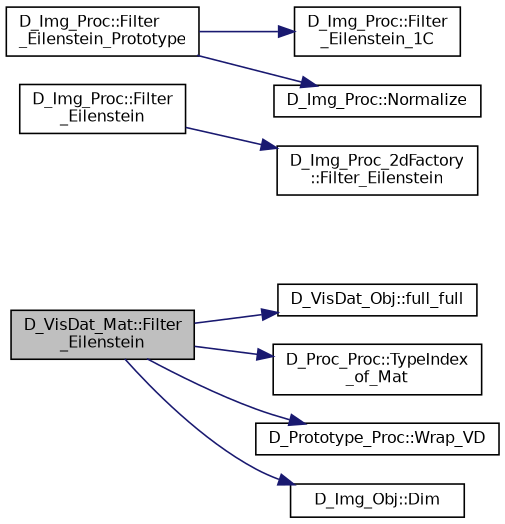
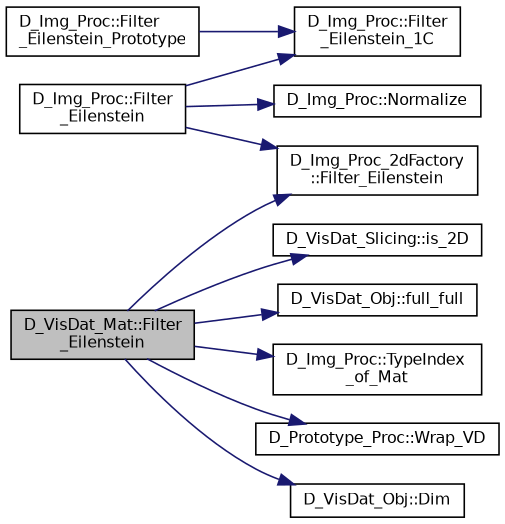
  digraph {
    rankdir=LR
    node [color=black fillcolor=white fontname=Helvetica fontsize=10 shape=record style=filled]
    edge [color=midnightblue fontname=Helvetica fontsize=10 labelfontname=Helvetica labelfontsize=10 style=solid]
    n1 [fillcolor=grey75 fontcolor=black height=0.2 label="D_VisDat_Mat::Filter\l_Eilenstein" width=0.4]
-   n2 [height=0.2 label="D_Img_Obj::Dim" width=0.4]
+   n2 [height=0.2 label="D_VisDat_Obj::Dim" width=0.4]
    n3 [height=0.2 label="D_Img_Proc_2dFactory\l::Filter_Eilenstein" width=0.4]
+   n4 [height=0.2 label="D_VisDat_Slicing::is_2D" width=0.4]
    n5 [height=0.2 label="D_VisDat_Obj::full_full" width=0.4]
-   n6 [height=0.2 label="D_Proc_Proc::TypeIndex\l_of_Mat" width=0.4]
+   n6 [height=0.2 label="D_Img_Proc::TypeIndex\l_of_Mat" width=0.4]
    n7 [height=0.2 label="D_Prototype_Proc::Wrap_VD" width=0.4]
    n8 [height=0.2 label="D_Img_Proc::Filter\l_Eilenstein" width=0.4]
    n9 [height=0.2 label="D_Img_Proc::Filter\l_Eilenstein_1C" width=0.4]
    n10 [height=0.2 label="D_Img_Proc::Filter\l_Eilenstein_Prototype" width=0.4]
    n11 [height=0.2 label="D_Img_Proc::Normalize" width=0.4]
    n1 -> n2
+   n1 -> n3
+   n1 -> n4
    n1 -> n5
    n1 -> n6
    n1 -> n7
    n8 -> n3
+   n8 -> n9
    n10 -> n9
-   n10 -> n11
+   n8 -> n11
  }
